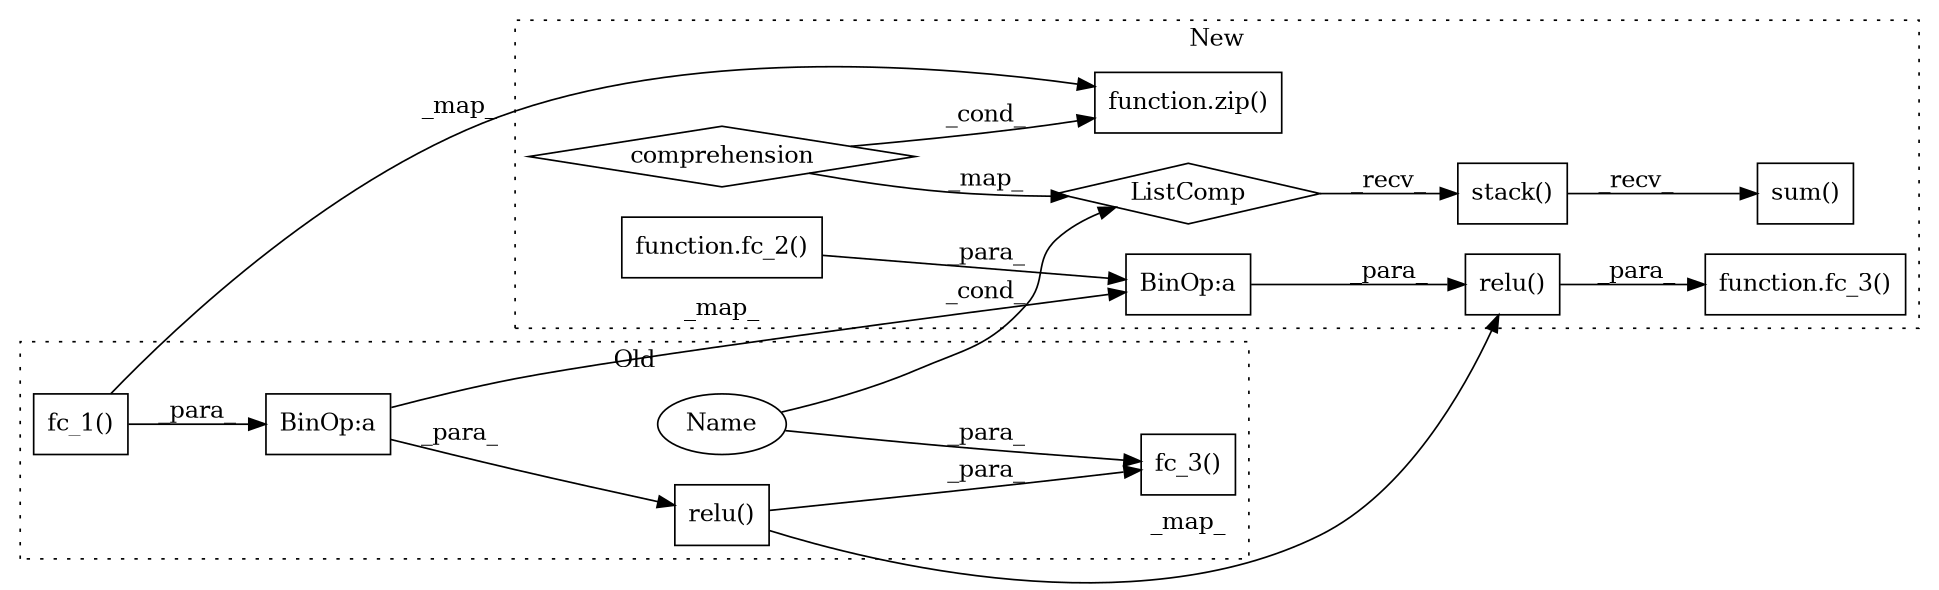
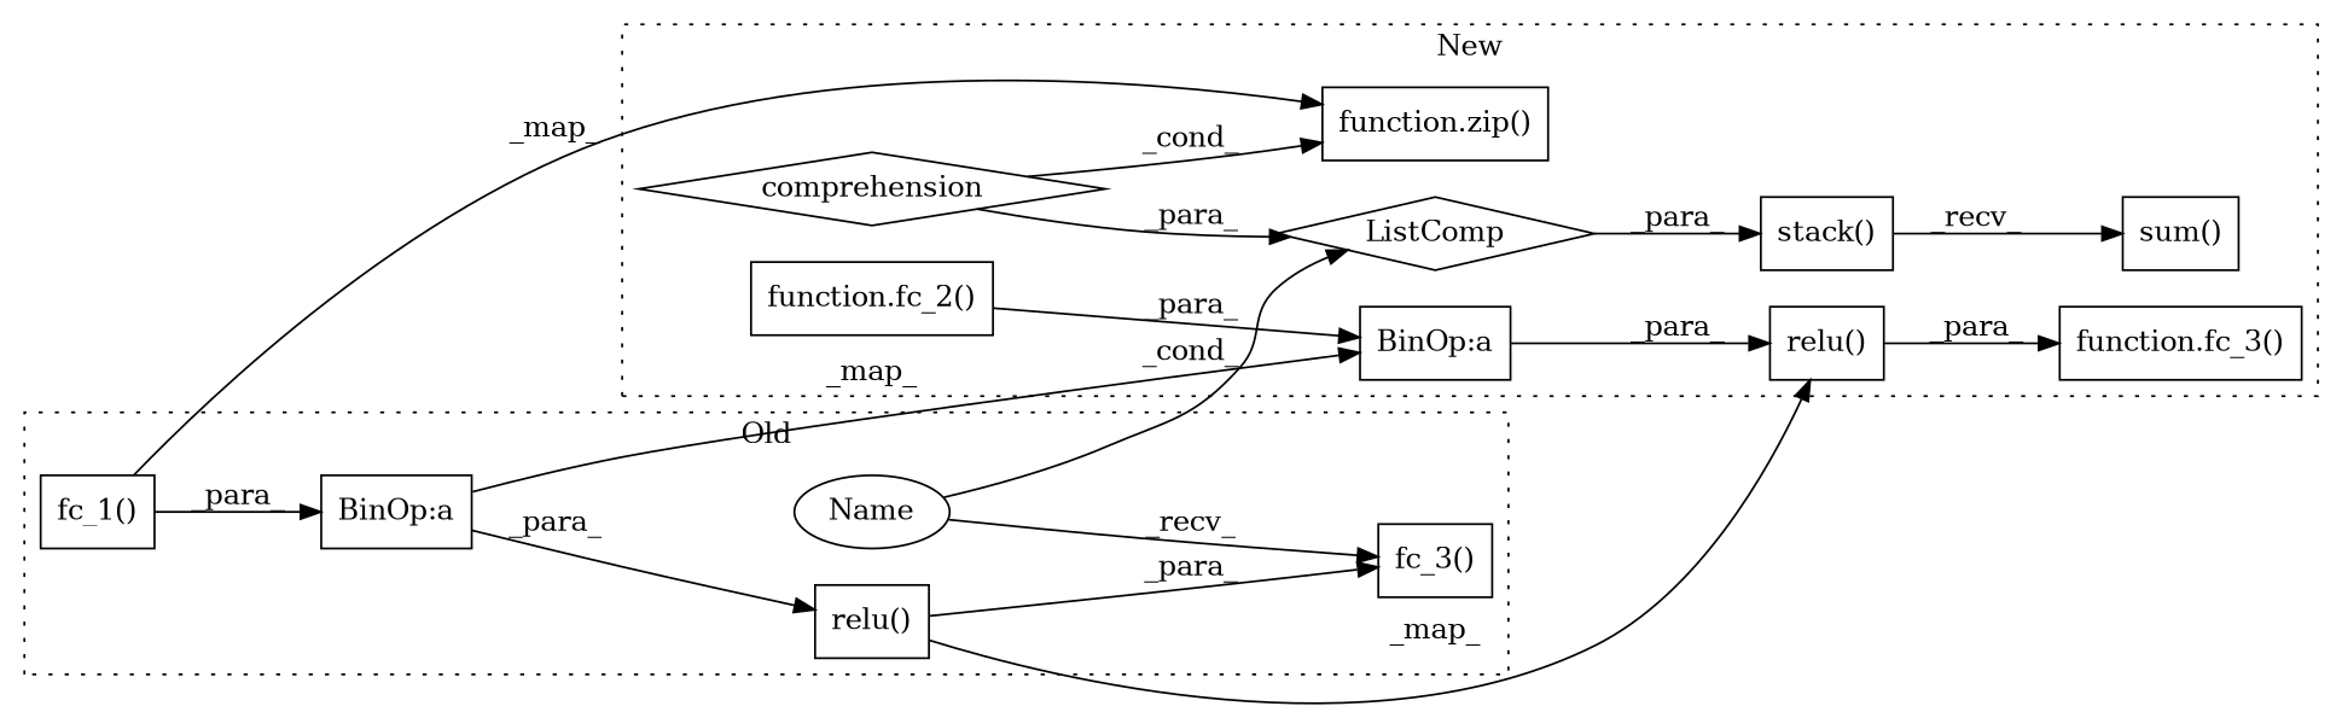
  digraph {
    rankdir=LR
    node [a=75 l=3 shape=box]
    n1 [l="23,10" label="fc_3()" s="9944,10017"]
    n2 [l="7,1" label="relu()" s="9967,10016"]
    n3 [a=82 label="BinOp:a" s=9995]
    n4 [l="10,1" label="fc_1()" s="9974,9994"]
    n5 [a=87 l=4 label=Name s=9944 shape=ellipse]
    n6 [l="12,1" label="stack()" s="10428,10595"]
    n7 [l=179 label="sum()" s=10428]
    n8 [a=106 l=155 label=ListComp s=10440 shape=diamond]
    n9 [l="5,1" label="function.fc_3()" s="10454,10499"]
    n10 [a=45 label=comprehension s=10513 shape=diamond]
    n11 [l="7,1" label="relu()" s="10459,10498"]
    n12 [a=82 label="BinOp:a" s=10482]
    n13 [l="5,1" label="function.fc_2()" s="10485,10497"]
    n14 [l="4,1" label="function.zip()" s="10549,10584"]
    subgraph cluster_1 {
      label=Old
      style=dotted
      n1
      n2
      n3
      n4
      n5
    }
    subgraph cluster_2 {
      label=New
      style=dotted
      n6
      n7
      n8
      n9
      n10
      n11
      n12
      n13
      n14
    }
    n2 -> n1 [label=_para_]
    n2 -> n11 [label=_map_]
    n3 -> n2 [label=_para_]
    n3 -> n12 [label=_map_]
    n4 -> n3 [label=_para_]
    n4 -> n14 [label=_map_]
-   n5 -> n1 [label=_para_]
+   n5 -> n1 [label=_recv_]
    n5 -> n8 [label=_cond_]
    n6 -> n7 [label=_recv_]
-   n8 -> n6 [label=_recv_]
-   n10 -> n8 [label=_map_]
+   n8 -> n6 [label=_para_]
+   n10 -> n8 [label=_para_]
    n10 -> n14 [label=_cond_]
    n11 -> n9 [label=_para_]
    n12 -> n11 [label=_para_]
    n13 -> n12 [label=_para_]
  }
